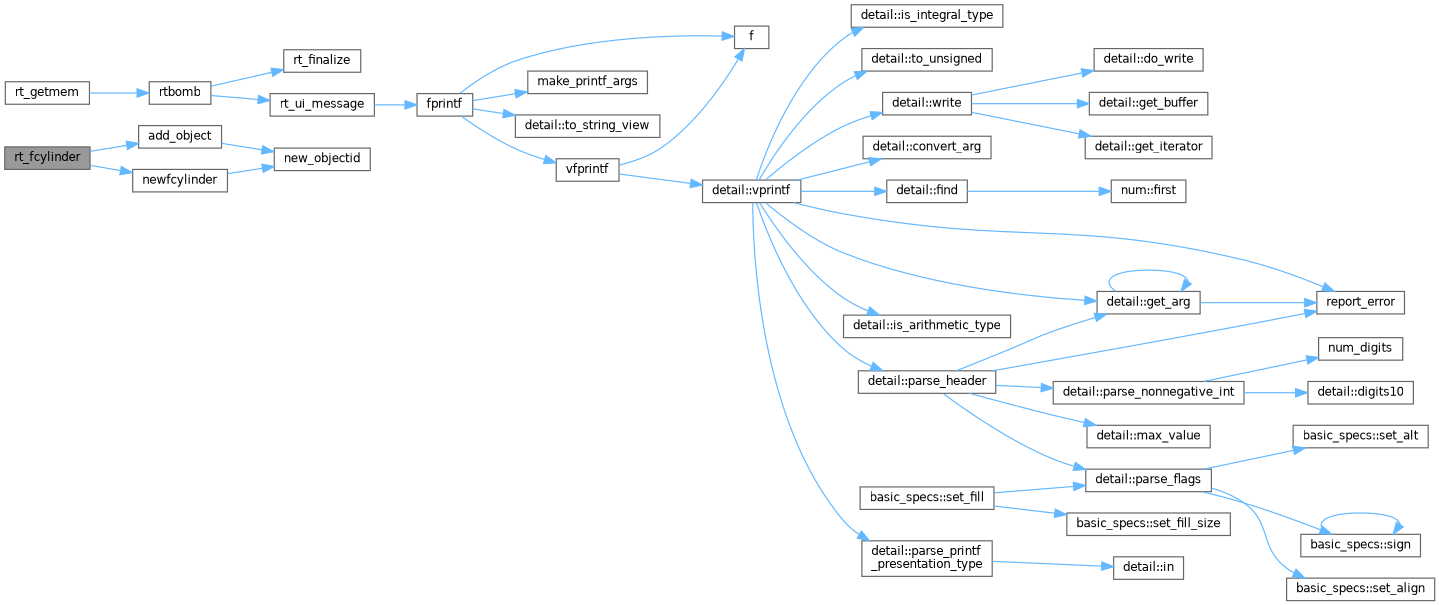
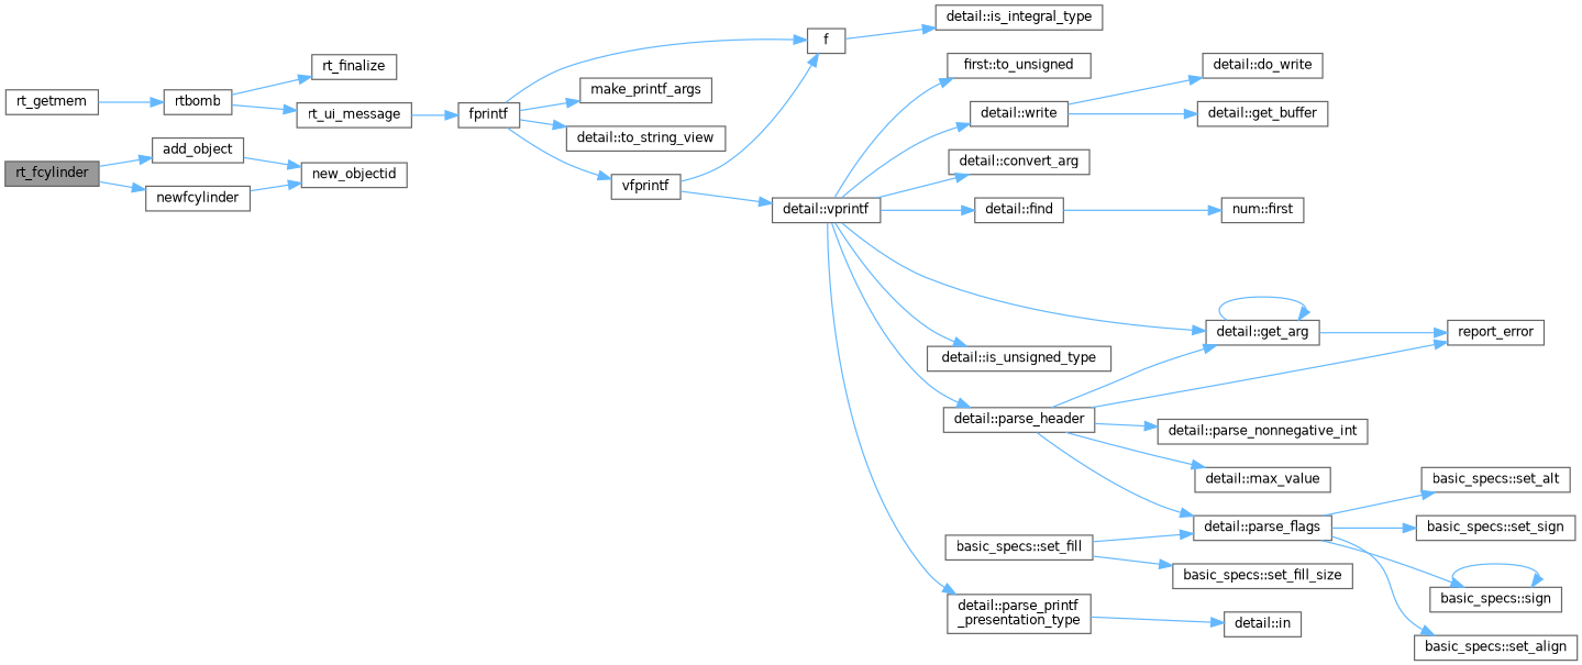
  digraph {
    rankdir=LR
    node [color=grey40 fillcolor=white fontname=Helvetica fontsize=10 shape=box style=filled]
    edge [color=steelblue1 fontname=Helvetica fontsize=10 labelfontname=Helvetica labelfontsize=10 style=solid]
    n1 [color=gray40 fillcolor=grey60 fontcolor=black height=0.2 label=rt_fcylinder width=0.4]
    n2 [height=0.2 label=add_object width=0.4]
    n3 [height=0.2 label=newfcylinder width=0.4]
    n4 [height=0.2 label=new_objectid width=0.4]
    n5 [height=0.2 label=rt_getmem width=0.4]
    n6 [height=0.2 label=rtbomb width=0.4]
    n7 [height=0.2 label=rt_finalize width=0.4]
    n8 [height=0.2 label=rt_ui_message width=0.4]
    n9 [height=0.2 label=fprintf width=0.4]
    n10 [height=0.2 label=f width=0.4]
    n11 [height=0.2 label=make_printf_args width=0.4]
    n12 [height=0.2 label="detail::to_string_view" width=0.4]
    n13 [height=0.2 label=vfprintf width=0.4]
    n14 [height=0.2 label="detail::vprintf" width=0.4]
    n15 [height=0.2 label="detail::convert_arg" width=0.4]
    n16 [height=0.2 label="detail::find" width=0.4]
    n17 [height=0.2 label="detail::get_arg" width=0.4]
    n18 [height=0.2 label=report_error width=0.4]
-   n19 [height=0.2 label="detail::is_arithmetic_type" width=0.4]
+   n19 [height=0.2 label="detail::is_unsigned_type" width=0.4]
    n20 [height=0.2 label="detail::is_integral_type" width=0.4]
    n21 [height=0.2 label="detail::parse_header" width=0.4]
    n22 [height=0.2 label="detail::parse_printf\l_presentation_type" width=0.4]
-   n23 [height=0.2 label="detail::to_unsigned" width=0.4]
+   n23 [height=0.2 label="first::to_unsigned" width=0.4]
    n24 [height=0.2 label="detail::write" width=0.4]
    n25 [height=0.2 label="num::first" width=0.4]
    n26 [height=0.2 label="detail::parse_nonnegative_int" width=0.4]
    n27 [height=0.2 label="detail::max_value" width=0.4]
    n28 [height=0.2 label="detail::parse_flags" width=0.4]
-   n29 [height=0.2 label="detail::digits10" width=0.4]
-   n30 [height=0.2 label=num_digits width=0.4]
    n31 [height=0.2 label="detail::in" width=0.4]
    n32 [height=0.2 label="detail::do_write" width=0.4]
    n33 [height=0.2 label="detail::get_buffer" width=0.4]
-   n34 [height=0.2 label="detail::get_iterator" width=0.4]
    n35 [height=0.2 label="basic_specs::set_align" width=0.4]
    n36 [height=0.2 label="basic_specs::set_alt" width=0.4]
+   n37 [height=0.2 label="basic_specs::set_sign" width=0.4]
    n38 [height=0.2 label="basic_specs::sign" width=0.4]
    n39 [height=0.2 label="basic_specs::set_fill" width=0.4]
    n40 [height=0.2 label="basic_specs::set_fill_size" width=0.4]
    n1 -> n2
    n1 -> n3
    n2 -> n4
    n3 -> n4
    n5 -> n6
    n6 -> n7
    n6 -> n8
    n8 -> n9
    n9 -> n10
    n9 -> n11
    n9 -> n12
    n9 -> n13
    n13 -> n10
    n13 -> n14
    n14 -> n15
    n14 -> n16
    n14 -> n17
-   n14 -> n18
    n14 -> n19
-   n14 -> n20
+   n10 -> n20
    n14 -> n21
    n14 -> n22
    n14 -> n23
    n14 -> n24
    n16 -> n25
    n17 -> n17
    n17 -> n18
    n21 -> n17
    n21 -> n18
    n21 -> n26
    n21 -> n27
    n21 -> n28
    n22 -> n31
    n24 -> n32
    n24 -> n33
-   n24 -> n34
-   n26 -> n29
-   n26 -> n30
    n28 -> n35
    n28 -> n36
+   n28 -> n37
    n28 -> n38
    n38 -> n38
    n39 -> n28
    n39 -> n40
  }
